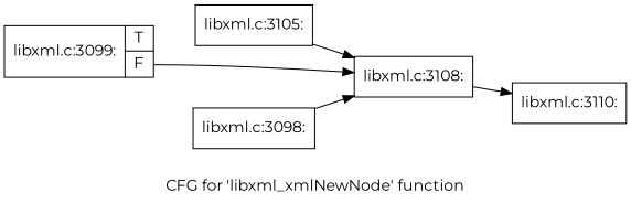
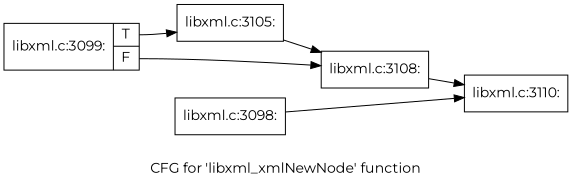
  digraph {
    fontname=Montserrat
    label="CFG for 'libxml_xmlNewNode' function"
    rankdir=LR
    node [fontname=Montserrat shape=record]
    edge [fontname=Montserrat]
    n1 [label="{libxml.c:3099:|{<s0>T|<s1>F}}"]
    n2 [label="{libxml.c:3105:}"]
    n3 [label="{libxml.c:3108:}"]
    n4 [label="{libxml.c:3098:}"]
    n5 [label="{libxml.c:3110:}"]
+   n1 -> n2 [tailport=s0]
    n1 -> n3 [tailport=s1]
    n2 -> n3
    n3 -> n5
-   n4 -> n3
+   n4 -> n5
  }
